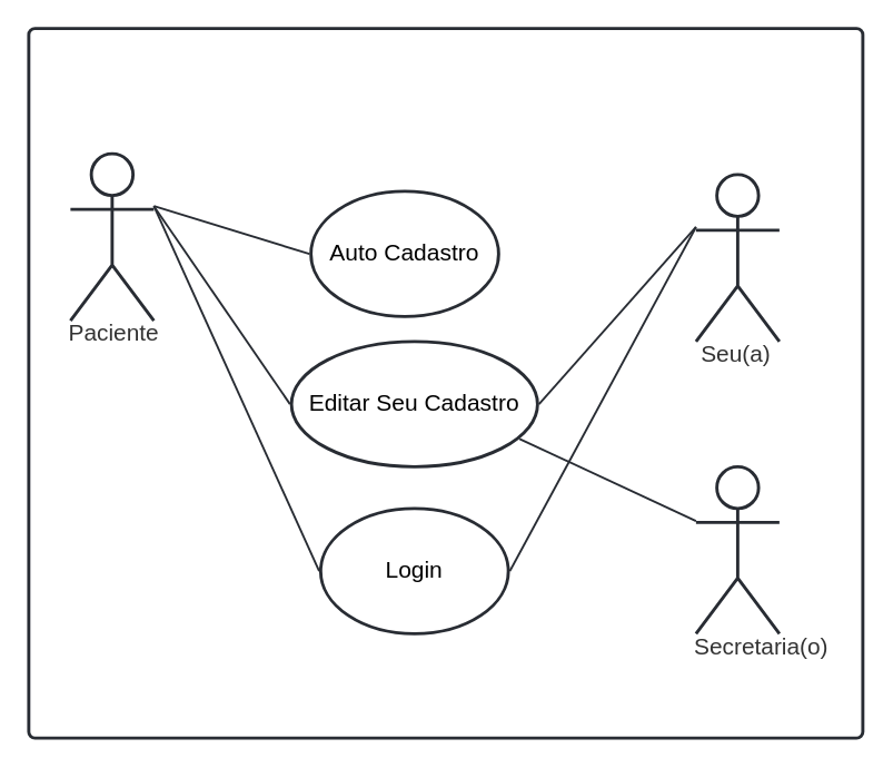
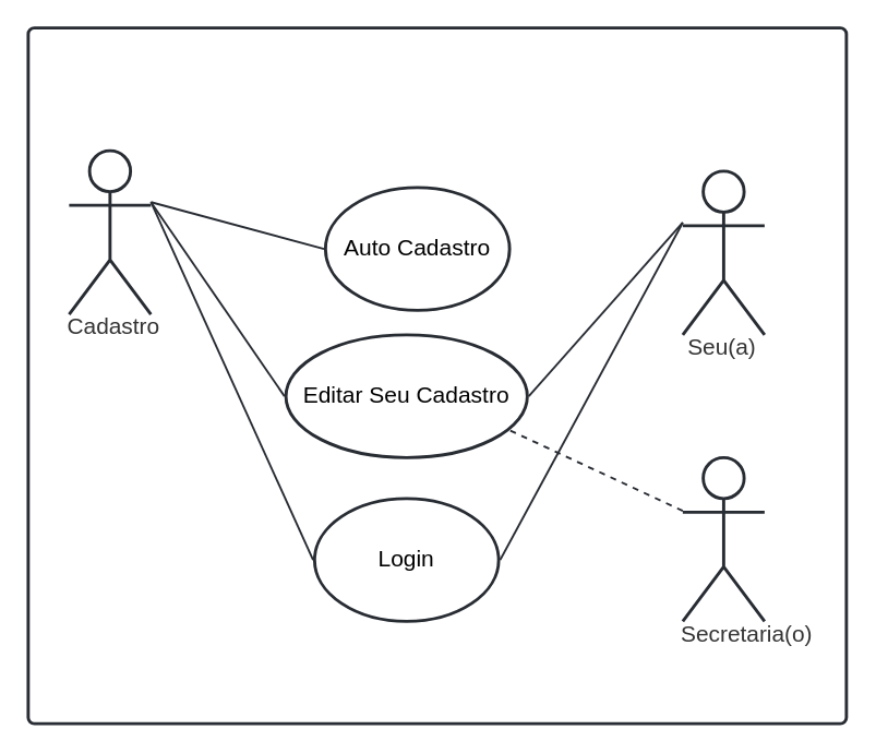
  <mxCell id="0" />
  <mxCell id="1" parent="0" />
  <mxCell id="2" value="" style="html=1;overflow=block;blockSpacing=1;whiteSpace=wrap;container=1;pointerEvents=0;collapsible=0;recursiveResize=0;fontSize=15;fontColor=#333333;align=left;spacing=0;strokeColor=#282c33;strokeOpacity=100;fillOpacity=0;rounded=1;absoluteArcSize=1;arcSize=9;fillColor=#000000;strokeWidth=2.3;" parent="1" vertex="1"><mxGeometry x="20" y="20" width="600" height="510" as="geometry" /></mxCell>
- <mxCell id="3" value="Auto Cadastro" style="html=1;overflow=block;blockSpacing=1;whiteSpace=wrap;ellipse;fontSize=16.8;spacing=3.8;strokeColor=#282c33;strokeOpacity=100;rounded=1;absoluteArcSize=1;arcSize=9;strokeWidth=2.3;" parent="2" vertex="1"><mxGeometry x="203" y="117" width="135" height="90" as="geometry" /></mxCell>
- <mxCell id="4" value="Paciente" style="html=1;overflow=block;blockSpacing=1;shape=umlActor;labelPosition=center;verticalLabelPosition=bottom;verticalAlign=top;whiteSpace=nowrap;fontSize=16.7;fontColor=#333333;spacing=0;strokeColor=#282c33;strokeOpacity=100;rounded=1;absoluteArcSize=1;arcSize=9;strokeWidth=2.3;" parent="1" vertex="1"><mxGeometry x="50" y="110" width="60" height="120" as="geometry" /></mxCell>
+ <mxCell id="3" value="Auto Cadastro" style="html=1;overflow=block;blockSpacing=1;whiteSpace=wrap;ellipse;fontSize=16.8;spacing=3.8;strokeColor=#282c33;strokeOpacity=100;rounded=1;absoluteArcSize=1;arcSize=9;strokeWidth=2.3;" parent="2" vertex="1"><mxGeometry x="218" y="117" width="135" height="90" as="geometry" /></mxCell>
+ <mxCell id="4" value="Cadastro" style="html=1;overflow=block;blockSpacing=1;shape=umlActor;labelPosition=center;verticalLabelPosition=bottom;verticalAlign=top;whiteSpace=nowrap;fontSize=16.7;fontColor=#333333;spacing=0;strokeColor=#282c33;strokeOpacity=100;rounded=1;absoluteArcSize=1;arcSize=9;strokeWidth=2.3;" parent="1" vertex="1"><mxGeometry x="50" y="110" width="60" height="120" as="geometry" /></mxCell>
  <mxCell id="5" value="Editar Seu Cadastro" style="html=1;overflow=block;blockSpacing=1;whiteSpace=wrap;ellipse;fontSize=16.8;spacing=3.8;strokeColor=#282c33;strokeOpacity=100;rounded=1;absoluteArcSize=1;arcSize=9;strokeWidth=2.3;" parent="1" vertex="1"><mxGeometry x="209" y="245" width="177" height="90" as="geometry" /></mxCell>
  <mxCell id="6" value="Login" style="html=1;overflow=block;blockSpacing=1;whiteSpace=wrap;ellipse;fontSize=16.8;spacing=3.8;strokeColor=#282c33;strokeOpacity=100;rounded=1;absoluteArcSize=1;arcSize=9;strokeWidth=2.3;" parent="1" vertex="1"><mxGeometry x="230" y="365" width="135" height="90" as="geometry" /></mxCell>
  <mxCell id="7" value="Seu(a)" style="html=1;overflow=block;blockSpacing=1;shape=umlActor;labelPosition=center;verticalLabelPosition=bottom;verticalAlign=top;whiteSpace=nowrap;fontSize=16.7;fontColor=#333333;spacing=0;strokeColor=#282c33;strokeOpacity=100;rounded=1;absoluteArcSize=1;arcSize=9;strokeWidth=2.3;" parent="1" vertex="1"><mxGeometry x="500" y="125" width="60" height="120" as="geometry" /></mxCell>
  <mxCell id="8" value="Secretaria(o)" style="html=1;overflow=block;blockSpacing=1;shape=umlActor;labelPosition=center;verticalLabelPosition=bottom;verticalAlign=top;whiteSpace=nowrap;fontSize=16.7;fontColor=#333333;spacing=0;strokeColor=#282c33;strokeOpacity=100;rounded=1;absoluteArcSize=1;arcSize=9;strokeWidth=2.3;" parent="1" vertex="1"><mxGeometry x="500" y="335" width="60" height="120" as="geometry" /></mxCell>
  <mxCell id="9" value="" style="html=1;jettySize=18;whiteSpace=wrap;fontSize=13;strokeColor=#282c33;strokeOpacity=100;strokeWidth=1.5;rounded=0;startArrow=none;endArrow=none;exitX=0;exitY=0.314;exitPerimeter=0;entryX=1.006;entryY=0.5;entryPerimeter=0;" parent="1" source="7" target="5" edge="1"><mxGeometry width="100" height="100" relative="1" as="geometry"><Array as="points" /></mxGeometry></mxCell>
  <mxCell id="10" value="" style="html=1;jettySize=18;whiteSpace=wrap;fontSize=13;strokeColor=#282c33;strokeOpacity=100;strokeWidth=1.5;rounded=0;startArrow=none;endArrow=none;exitX=0;exitY=0.314;exitPerimeter=0;entryX=1.008;entryY=0.5;entryPerimeter=0;" parent="1" source="7" target="6" edge="1"><mxGeometry width="100" height="100" relative="1" as="geometry"><Array as="points" /></mxGeometry></mxCell>
- <mxCell id="11" value="" style="html=1;jettySize=18;whiteSpace=wrap;fontSize=13;strokeColor=#282c33;strokeOpacity=100;strokeWidth=1.5;rounded=0;startArrow=none;endArrow=none;exitX=0;exitY=0.325;exitPerimeter=0;entryX=0.927;entryY=0.777;entryPerimeter=0;" parent="1" source="8" target="5" edge="1"><mxGeometry width="100" height="100" relative="1" as="geometry"><Array as="points" /></mxGeometry></mxCell>
+ <mxCell id="11" value="" style="html=1;jettySize=18;whiteSpace=wrap;fontSize=13;strokeColor=#282c33;strokeOpacity=100;strokeWidth=1.5;rounded=0;startArrow=none;endArrow=none;exitX=0;exitY=0.325;exitPerimeter=0;entryX=0.927;entryY=0.777;entryPerimeter=0;dashed=1;" parent="1" source="8" target="5" edge="1"><mxGeometry width="100" height="100" relative="1" as="geometry"><Array as="points" /></mxGeometry></mxCell>
  <mxCell id="12" value="" style="html=1;jettySize=18;whiteSpace=wrap;fontSize=13;strokeColor=#282c33;strokeOpacity=100;strokeWidth=1.5;rounded=0;startArrow=none;endArrow=none;exitX=1;exitY=0.314;exitPerimeter=0;entryX=-0.008;entryY=0.5;entryPerimeter=0;" parent="1" source="4" target="3" edge="1"><mxGeometry width="100" height="100" relative="1" as="geometry"><Array as="points" /></mxGeometry></mxCell>
  <mxCell id="13" value="" style="html=1;jettySize=18;whiteSpace=wrap;fontSize=13;strokeColor=#282c33;strokeOpacity=100;strokeWidth=1.5;rounded=0;startArrow=none;endArrow=none;exitX=1;exitY=0.314;exitPerimeter=0;entryX=-0.006;entryY=0.5;entryPerimeter=0;" parent="1" source="4" target="5" edge="1"><mxGeometry width="100" height="100" relative="1" as="geometry"><Array as="points" /></mxGeometry></mxCell>
  <mxCell id="14" value="" style="html=1;jettySize=18;whiteSpace=wrap;fontSize=13;strokeColor=#282c33;strokeOpacity=100;strokeWidth=1.5;rounded=0;startArrow=none;endArrow=none;exitX=1;exitY=0.314;exitPerimeter=0;entryX=-0.008;entryY=0.5;entryPerimeter=0;" parent="1" source="4" target="6" edge="1"><mxGeometry width="100" height="100" relative="1" as="geometry"><Array as="points" /></mxGeometry></mxCell>
